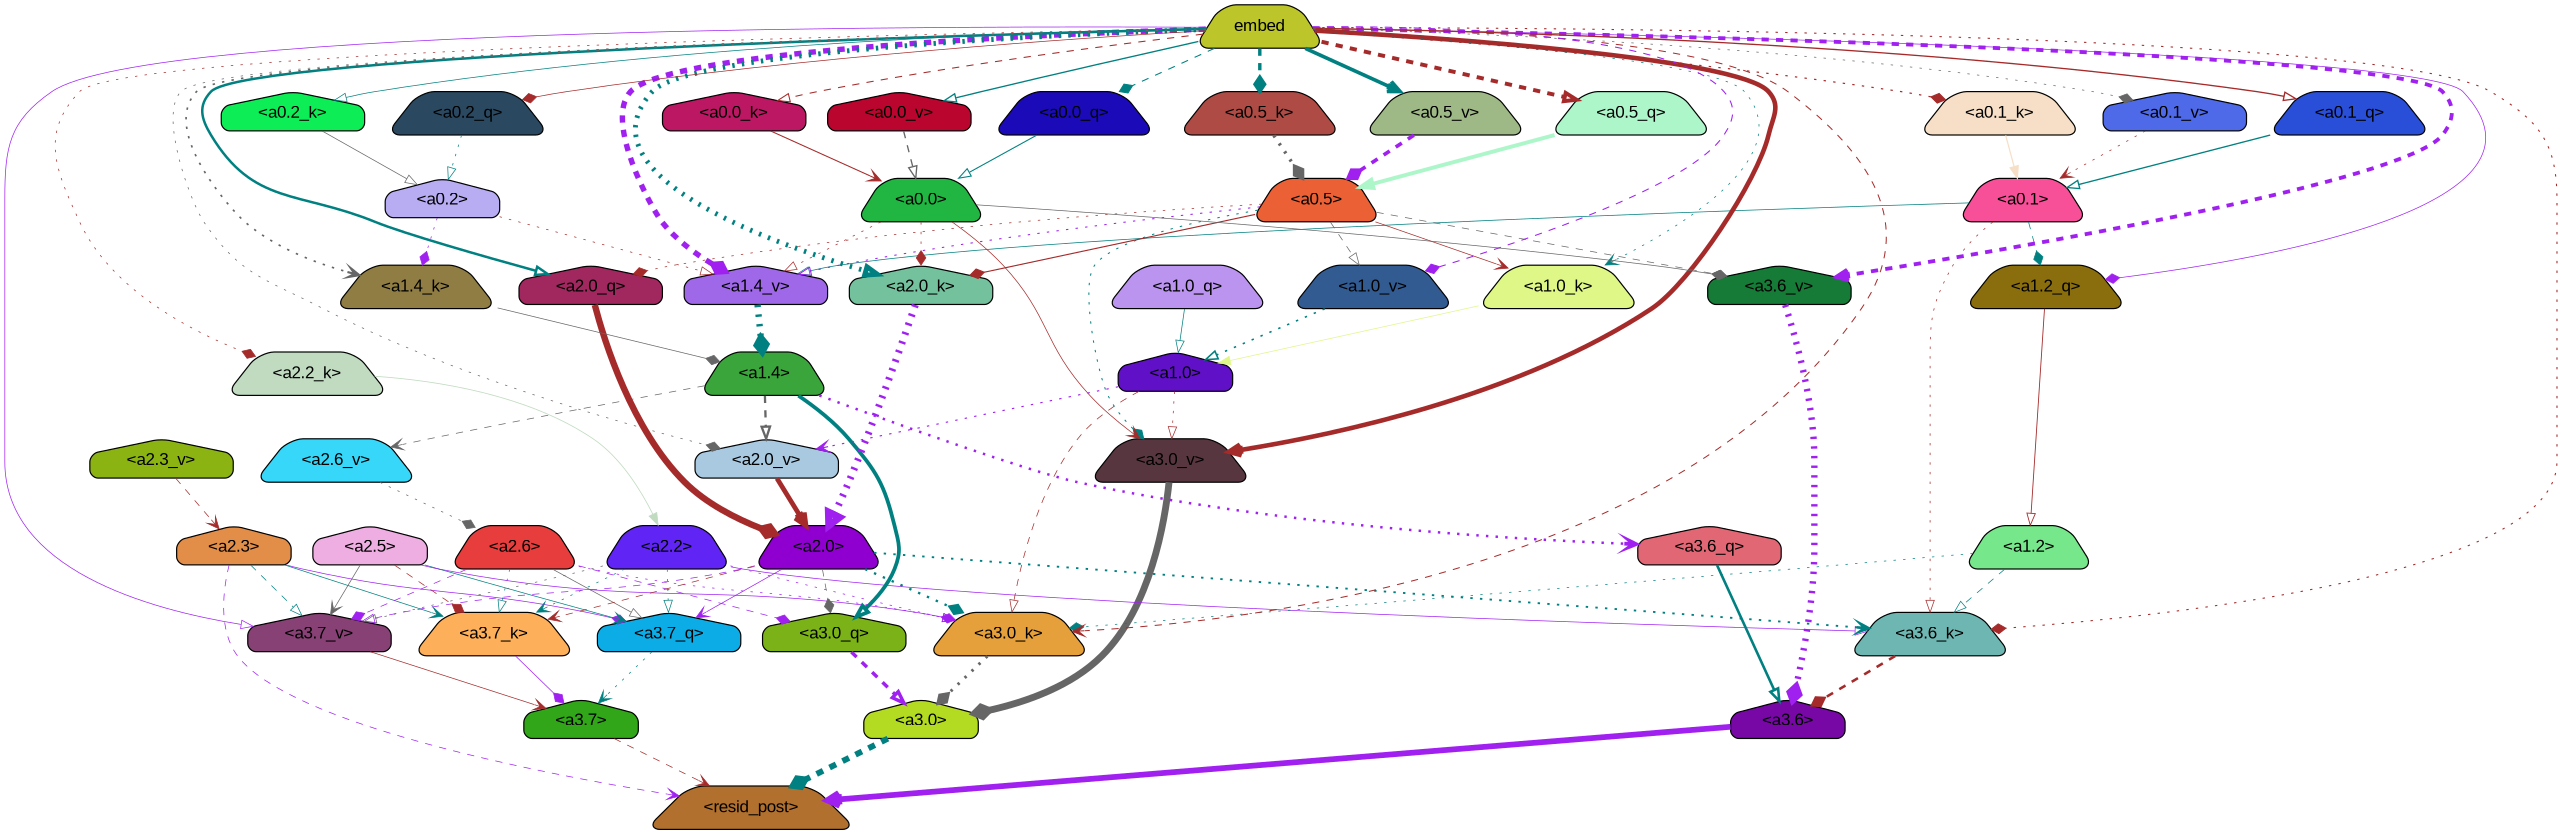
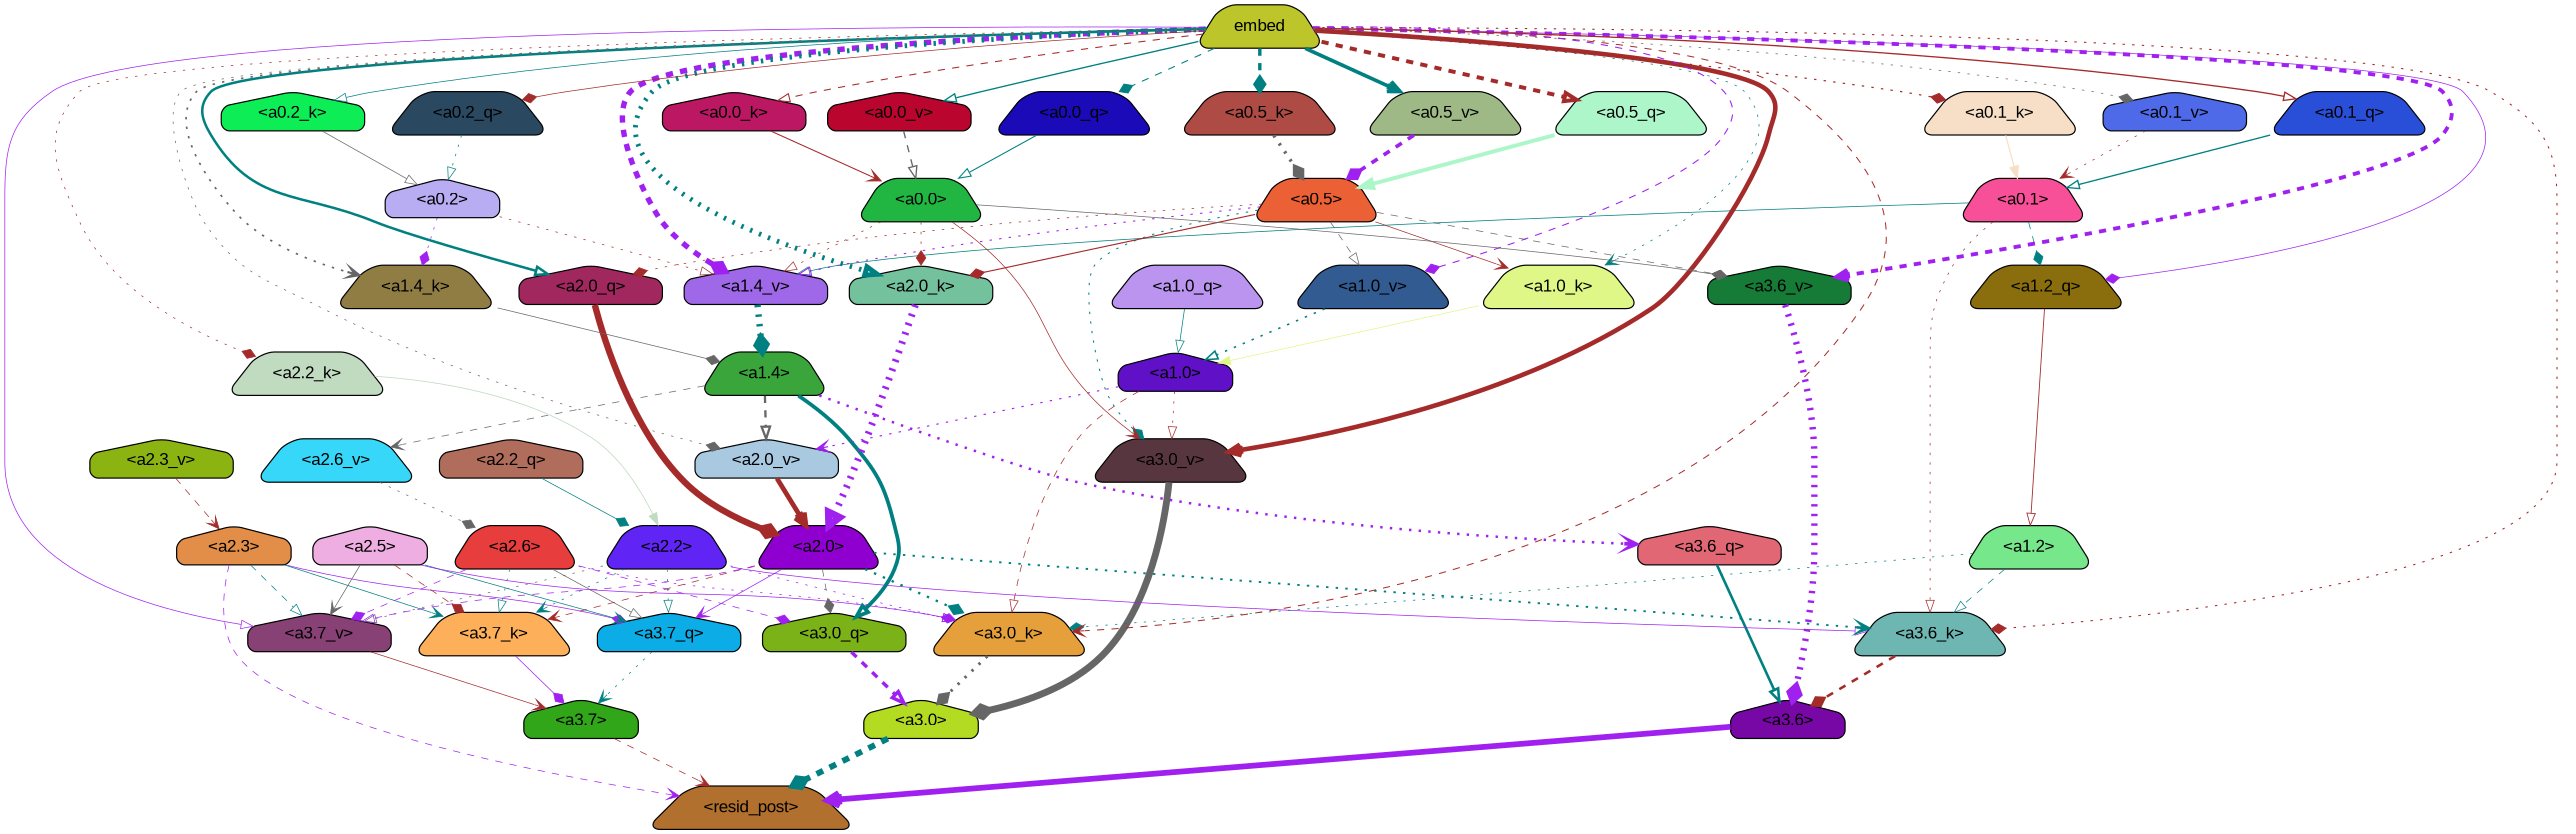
  strict digraph {
    fontname="Liberation Sans"
    splines=true
    node [color=black fontname="Liberation Sans" shape=trapezium style="filled, rounded"]
    edge [arrowhead=diamond color=teal fontname="Liberation Sans" penwidth=0.6 style=bold]
    "<a3.7>" [fillcolor="#31a618" shape=house]
    "<resid_post>" [fillcolor="#b1702d"]
    "<a3.6>" [fillcolor="#7708a6" shape=house]
    "<a3.0>" [fillcolor="#b3db21" shape=house]
    "<a2.3>" [fillcolor="#e28d48" shape=house]
    "<a3.7_q>" [fillcolor="#0cade7" shape=house]
    "<a3.7_k>" [fillcolor="#feaf59"]
    "<a3.7_v>" [fillcolor="#874175" shape=house]
    "<a3.6_q>" [fillcolor="#e16775" shape=house]
    "<a3.0_q>" [fillcolor="#7bb218" shape=house]
    "<a3.6_k>" [fillcolor="#6eb6b2"]
    "<a3.0_k>" [fillcolor="#e59f3b"]
    "<a3.6_v>" [fillcolor="#157b37" shape=house]
    "<a3.0_v>" [fillcolor="#583640"]
    "<a2.6>" [fillcolor="#e73d3c"]
    "<a2.5>" [fillcolor="#efaee2" shape=house]
    "<a2.2>" [fillcolor="#6025f5"]
    "<a2.0>" [fillcolor="#8f00d0"]
    "<a1.4>" [fillcolor="#3aa53a"]
    "<a2.6_v>" [fillcolor="#36d7f8"]
    "<a2.0_v>" [fillcolor="#a9c9e1" shape=house]
    "<a1.2>" [fillcolor="#76e78a"]
    "<a0.1>" [fillcolor="#f85098"]
    "<a1.2_q>" [fillcolor="#8a6e0d"]
    "<a1.4_v>" [fillcolor="#9e68e8" shape=house]
    embed [fillcolor="#bcc529"]
    "<a2.0_q>" [fillcolor="#a0285e" shape=house]
    "<a2.2_k>" [fillcolor="#c1dbc1"]
    "<a2.0_k>" [fillcolor="#74c19d" shape=house]
    "<a1.4_k>" [fillcolor="#8f7d43"]
    "<a1.0_k>" [fillcolor="#def786"]
    "<a1.0_v>" [fillcolor="#325b91"]
    "<a0.5_q>" [fillcolor="#adf6ca"]
    "<a0.2_q>" [fillcolor="#2a4961"]
    "<a0.1_q>" [fillcolor="#294fd8"]
    "<a0.0_q>" [fillcolor="#1b0ab8"]
    "<a0.5_k>" [fillcolor="#af4b45"]
    "<a0.2_k>" [fillcolor="#0dee56" shape=house]
    "<a0.1_k>" [fillcolor="#f6dfc6"]
    "<a0.0_k>" [fillcolor="#bc1763" shape=house]
    "<a0.5_v>" [fillcolor="#9eb986"]
    "<a0.1_v>" [fillcolor="#4e6ae8" shape=house]
    "<a0.0_v>" [fillcolor="#ba052e" shape=house]
    "<a1.0>" [fillcolor="#6011c8" shape=house]
    "<a0.5>" [fillcolor="#eb6035"]
    "<a0.2>" [fillcolor="#b8acf3" shape=house]
    "<a0.0>" [fillcolor="#21b541"]
+   "<a2.2_q>" [fillcolor="#b06d5b" shape=house]
    "<a2.3_v>" [fillcolor="#8bb413" shape=house]
    "<a1.0_q>" [fillcolor="#ba94ee"]
    "<a3.7>" -> "<resid_post>" [arrowhead=vee color=brown style=dashed]
    "<a3.6>" -> "<resid_post>" [arrowhead=vee color=purple penwidth=4.751592040061951]
    "<a3.0>" -> "<resid_post>" [penwidth=4.904066681861877 style=dashed]
    "<a2.3>" -> "<resid_post>" [arrowhead=vee color=purple style=dashed]
    "<a2.3>" -> "<a3.7_q>" [color=purple]
    "<a2.3>" -> "<a3.7_k>" [arrowhead=vee penwidth=0.6069068089127541]
    "<a2.3>" -> "<a3.7_v>" [arrowhead=onormal style=dashed]
    "<a3.7_q>" -> "<a3.7>" [arrowhead=vee style=dotted]
    "<a3.7_k>" -> "<a3.7>" [color=purple]
    "<a3.7_v>" -> "<a3.7>" [arrowhead=vee color=brown]
    "<a3.6_q>" -> "<a3.6>" [arrowhead=onormal penwidth=2.160832464694977]
    "<a3.0_q>" -> "<a3.0>" [arrowhead=onormal color=purple penwidth=2.870753765106201 style=dashed]
    "<a3.6_k>" -> "<a3.6>" [color=brown penwidth=2.13908451795578 style=dashed]
    "<a3.0_k>" -> "<a3.0>" [color=gray40 penwidth=2.520303964614868 style=dotted]
    "<a3.6_v>" -> "<a3.6>" [color=purple penwidth=5.297133803367615 style=dotted]
    "<a3.0_v>" -> "<a3.0>" [color=gray40 penwidth=5.680712580680847]
    "<a2.6>" -> "<a3.7_q>" [arrowhead=onormal color=gray40]
    "<a2.6>" -> "<a3.7_k>" [arrowhead=onormal style=dotted]
    "<a2.6>" -> "<a3.7_v>" [color=purple style=dashed]
    "<a2.6>" -> "<a3.0_q>" [color=purple style=dashed]
    "<a2.6>" -> "<a3.0_k>" [arrowhead=onormal color=purple style=dotted]
    "<a2.5>" -> "<a3.7_q>" [arrowhead=vee]
    "<a2.5>" -> "<a3.7_k>" [color=brown style=dashed]
    "<a2.5>" -> "<a3.7_v>" [arrowhead=vee color=gray40]
    "<a2.5>" -> "<a3.0_k>" [color=purple]
    "<a2.2>" -> "<a3.7_q>" [arrowhead=onormal style=dotted]
    "<a2.2>" -> "<a3.7_k>" [arrowhead=vee style=dotted]
    "<a2.2>" -> "<a3.7_v>" [arrowhead=onormal color=gray40 style=dotted]
    "<a2.2>" -> "<a3.6_k>" [arrowhead=onormal color=purple]
    "<a2.2>" -> "<a3.0_k>" [arrowhead=onormal color=purple style=dotted]
    "<a2.0>" -> "<a3.7_q>" [arrowhead=vee color=purple]
    "<a2.0>" -> "<a3.7_k>" [arrowhead=vee color=brown style=dashed]
    "<a2.0>" -> "<a3.7_v>" [arrowhead=onormal color=purple style=dashed]
    "<a2.0>" -> "<a3.0_q>" [color=gray40 style=dashed]
    "<a2.0>" -> "<a3.6_k>" [arrowhead=vee penwidth=1.564806342124939 style=dotted]
    "<a2.0>" -> "<a3.0_k>" [penwidth=1.9353990852832794 style=dotted]
    "<a1.4>" -> "<a3.6_q>" [arrowhead=vee color=purple penwidth=2.0727532356977463 style=dotted]
    "<a1.4>" -> "<a3.0_q>" [arrowhead=onormal penwidth=3.1279823780059814]
    "<a1.4>" -> "<a2.6_v>" [arrowhead=vee color=gray40 style=dashed]
    "<a1.4>" -> "<a2.0_v>" [arrowhead=onormal color=gray40 penwidth=1.9170897603034973 style=dashed]
    "<a2.6_v>" -> "<a2.6>" [color=gray40 style=dotted]
    "<a2.0_v>" -> "<a2.0>" [arrowhead=vee color=brown penwidth=3.9621697664260864]
    "<a1.2>" -> "<a3.6_k>" [arrowhead=onormal style=dashed]
    "<a1.2>" -> "<a3.0_k>" [style=dotted]
    "<a0.1>" -> "<a3.6_k>" [arrowhead=onormal color=brown style=dotted]
    "<a0.1>" -> "<a1.2_q>" [style=dashed]
    "<a0.1>" -> "<a1.4_v>" [arrowhead=onormal penwidth=0.6202214732766151]
    "<a1.2_q>" -> "<a1.2>" [arrowhead=onormal color=brown penwidth=0.7185482024215162]
    "<a1.4_v>" -> "<a1.4>" [penwidth=5.280138969421387 style=dotted]
    embed -> "<a3.7_v>" [arrowhead=onormal color=purple]
    embed -> "<a3.6_k>" [color=brown penwidth=0.8915999233722687 style=dotted]
    embed -> "<a3.0_k>" [arrowhead=vee color=brown penwidth=0.832088902592659 style=dashed]
    embed -> "<a3.6_v>" [arrowhead=vee color=purple penwidth=3.1840110421180725 style=dashed]
    embed -> "<a3.0_v>" [arrowhead=vee color=brown penwidth=3.8132747188210487]
    embed -> "<a2.0_v>" [color=gray40 style=dotted]
    embed -> "<a1.2_q>" [color=purple]
    embed -> "<a1.4_v>" [color=purple penwidth=4.4888065457344055 style=dashed]
    embed -> "<a2.0_q>" [arrowhead=onormal penwidth=2.084651827812195]
    embed -> "<a2.2_k>" [color=brown style=dotted]
    embed -> "<a2.0_k>" [arrowhead=onormal penwidth=4.084526404738426 style=dotted]
    embed -> "<a1.4_k>" [arrowhead=vee color=gray40 penwidth=1.3912410736083984 style=dotted]
    embed -> "<a1.0_k>" [arrowhead=vee style=dotted]
    embed -> "<a1.0_v>" [color=purple penwidth=0.8796700537204742 style=dashed]
    embed -> "<a0.5_q>" [arrowhead=onormal color=brown penwidth=3.271599531173706 style=dashed]
    embed -> "<a0.2_q>" [color=brown]
    embed -> "<a0.1_q>" [arrowhead=onormal color=brown penwidth=1.0982342958450317]
    embed -> "<a0.0_q>" [penwidth=0.8850786089897156 style=dashed]
    embed -> "<a0.5_k>" [penwidth=2.8332607746124268 style=dashed]
    embed -> "<a0.2_k>" [arrowhead=onormal]
    embed -> "<a0.1_k>" [color=brown penwidth=1.008571445941925 style=dotted]
    embed -> "<a0.0_k>" [arrowhead=onormal color=brown penwidth=0.8747775554656982 style=dashed]
    embed -> "<a0.5_v>" [arrowhead=vee penwidth=3.0338101387023926]
    embed -> "<a0.1_v>" [color=gray40 style=dotted]
    embed -> "<a0.0_v>" [arrowhead=onormal penwidth=1.1078194975852966]
    "<a2.0_q>" -> "<a2.0>" [color=brown penwidth=5.29856276512146]
    "<a2.2_k>" -> "<a2.2>" [color="#c1dbc1" penwidth=0.6722683310508728 arrowhead="" style=""]
    "<a2.0_k>" -> "<a2.0>" [arrowhead=onormal color=purple penwidth=5.859246134757996 style=dotted]
    "<a1.4_k>" -> "<a1.4>" [color=gray40]
    "<a1.0_k>" -> "<a1.0>" [color="#def786" arrowhead="" style=""]
    "<a1.0_v>" -> "<a1.0>" [arrowhead=onormal penwidth=1.318962275981903 style=dotted]
    "<a0.5_q>" -> "<a0.5>" [color="#adf6ca" penwidth=3.2715916633605957 arrowhead="" style=""]
    "<a0.2_q>" -> "<a0.2>" [arrowhead=onormal style=dotted]
    "<a0.1_q>" -> "<a0.1>" [arrowhead=onormal penwidth=1.0982357263565063]
    "<a0.0_q>" -> "<a0.0>" [arrowhead=onormal penwidth=0.8850758075714111]
    "<a0.5_k>" -> "<a0.5>" [color=gray40 penwidth=2.833264708518982 style=dotted]
    "<a0.2_k>" -> "<a0.2>" [arrowhead=onormal color=gray40]
    "<a0.1_k>" -> "<a0.1>" [color="#f6dfc6" penwidth=1.0085628032684326 arrowhead="" style=""]
    "<a0.0_k>" -> "<a0.0>" [arrowhead=vee color=brown penwidth=0.8747712969779968]
    "<a0.5_v>" -> "<a0.5>" [color=purple penwidth=3.0403636693954468 style=dashed]
    "<a0.1_v>" -> "<a0.1>" [arrowhead=vee color=brown style=dotted]
    "<a0.0_v>" -> "<a0.0>" [arrowhead=onormal color=gray40 penwidth=1.1078208088874817 style=dashed]
    "<a1.0>" -> "<a3.0_k>" [arrowhead=onormal color=brown style=dashed]
    "<a1.0>" -> "<a3.0_v>" [arrowhead=onormal color=brown style=dotted]
    "<a1.0>" -> "<a2.0_v>" [arrowhead=vee color=purple penwidth=0.9450988052412868 style=dotted]
    "<a0.5>" -> "<a3.6_v>" [color=gray40 style=dashed]
    "<a0.5>" -> "<a3.0_v>" [penwidth=0.8331108838319778 style=dotted]
    "<a0.5>" -> "<a1.4_v>" [arrowhead=onormal color=purple penwidth=0.8757842034101486 style=dotted]
    "<a0.5>" -> "<a2.0_q>" [color=brown style=dotted]
    "<a0.5>" -> "<a2.0_k>" [color=brown penwidth=0.9412797391414642]
    "<a0.5>" -> "<a1.0_k>" [arrowhead=vee color=brown]
    "<a0.5>" -> "<a1.0_v>" [arrowhead=onormal color=gray40 style=dashed]
    "<a0.2>" -> "<a1.4_v>" [arrowhead=onormal color=brown style=dotted]
    "<a0.2>" -> "<a1.4_k>" [color=purple style=dotted]
    "<a0.0>" -> "<a3.6_v>" [color=gray40]
    "<a0.0>" -> "<a3.0_v>" [arrowhead=vee color=brown]
    "<a0.0>" -> "<a1.4_v>" [arrowhead=onormal color=brown style=dotted]
    "<a0.0>" -> "<a2.0_k>" [color=brown style=dotted]
+   "<a2.2_q>" -> "<a2.2>"
    "<a2.3_v>" -> "<a2.3>" [arrowhead=vee color=brown style=dashed]
    "<a1.0_q>" -> "<a1.0>" [arrowhead=onormal]
  }
